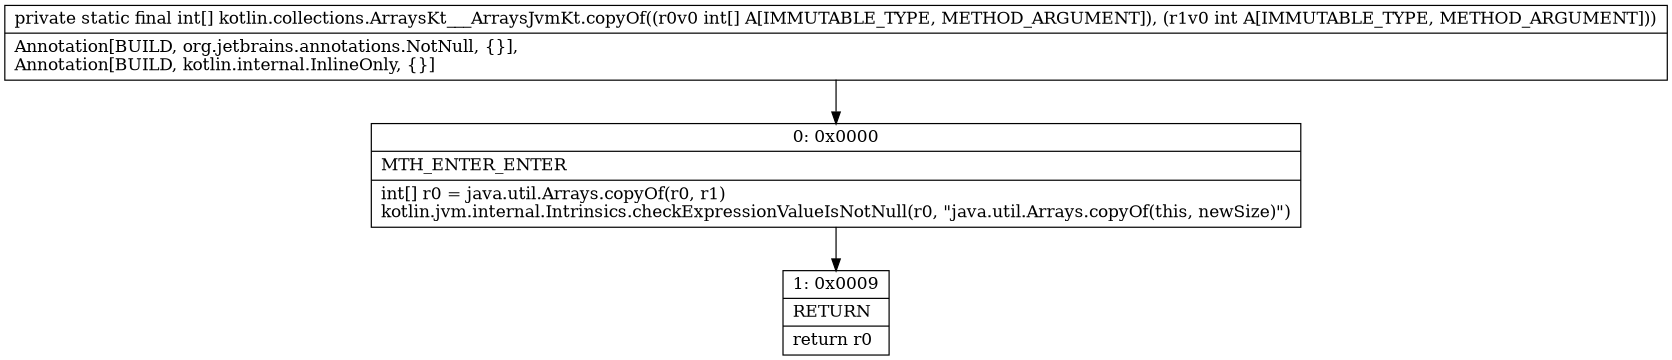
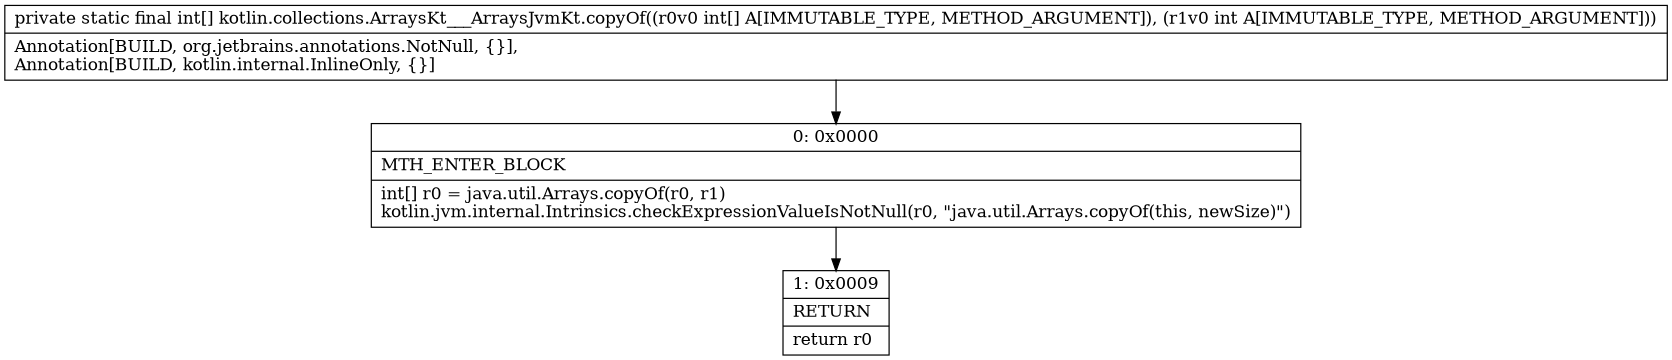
  digraph {
    node [shape=record]
-   n1 [label="{0\:\ 0x0000|MTH_ENTER_ENTER\l|int[] r0 = java.util.Arrays.copyOf(r0, r1)\lkotlin.jvm.internal.Intrinsics.checkExpressionValueIsNotNull(r0, \"java.util.Arrays.copyOf(this, newSize)\")\l}"]
+   n1 [label="{0\:\ 0x0000|MTH_ENTER_BLOCK\l|int[] r0 = java.util.Arrays.copyOf(r0, r1)\lkotlin.jvm.internal.Intrinsics.checkExpressionValueIsNotNull(r0, \"java.util.Arrays.copyOf(this, newSize)\")\l}"]
    n2 [label="{1\:\ 0x0009|RETURN\l|return r0\l}"]
    n3 [label="{private static final int[] kotlin.collections.ArraysKt___ArraysJvmKt.copyOf((r0v0 int[] A[IMMUTABLE_TYPE, METHOD_ARGUMENT]), (r1v0 int A[IMMUTABLE_TYPE, METHOD_ARGUMENT]))  | Annotation[BUILD, org.jetbrains.annotations.NotNull, \{\}], \lAnnotation[BUILD, kotlin.internal.InlineOnly, \{\}]\l}"]
    n1 -> n2
    n3 -> n1
  }
